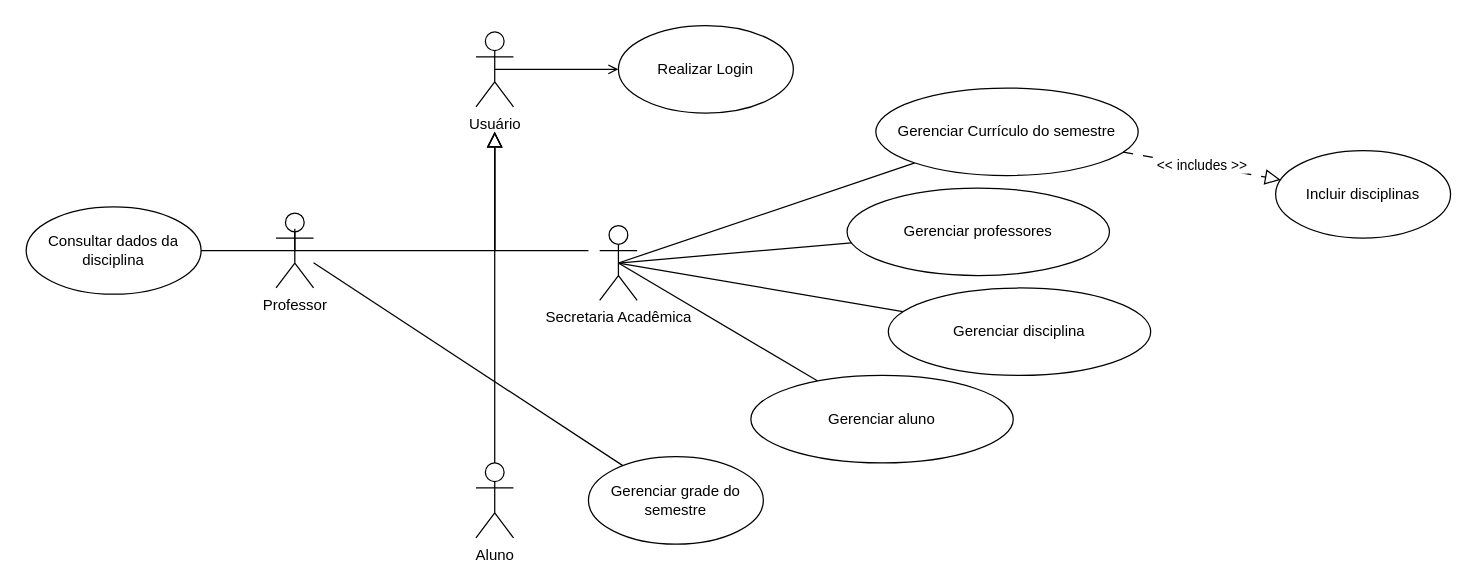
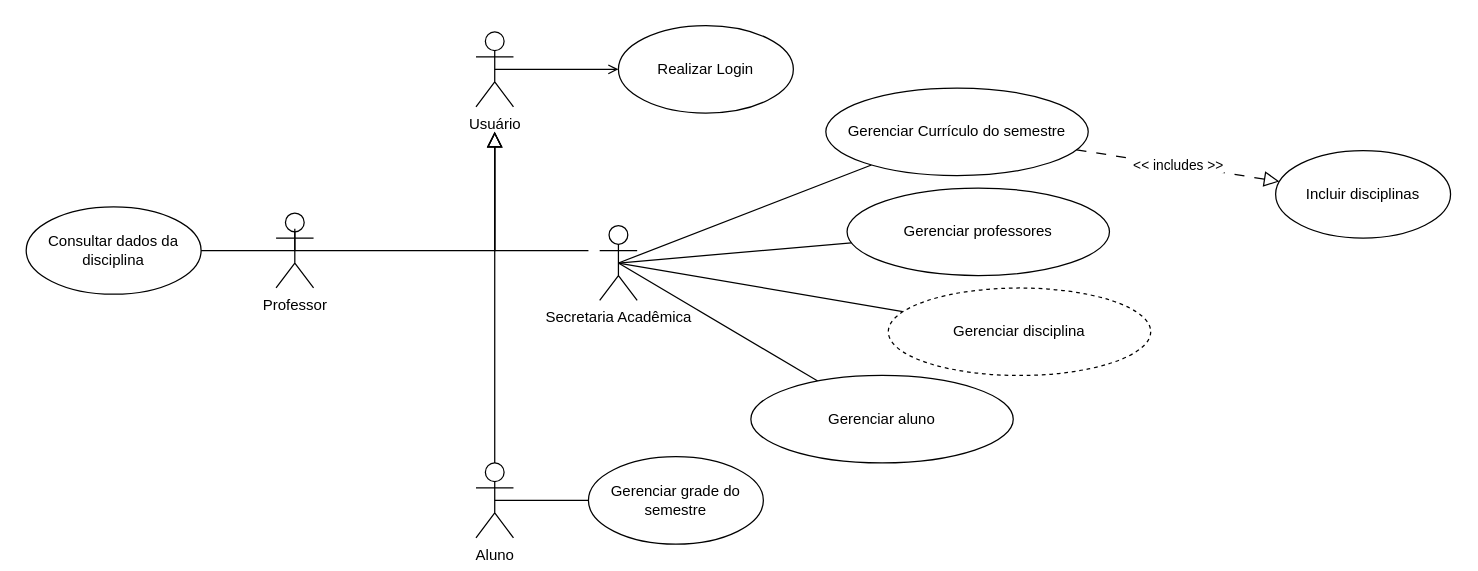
  <mxCell id="0" />
  <mxCell id="1" parent="0" />
  <mxCell id="2" value="Secretaria Acadêmica" style="shape=umlActor;verticalLabelPosition=bottom;verticalAlign=top;html=1;" parent="1" vertex="1"><mxGeometry x="479" y="180" width="30" height="60" as="geometry" /></mxCell>
  <mxCell id="3" style="rounded=0;orthogonalLoop=1;jettySize=auto;html=1;entryX=0.5;entryY=0.5;entryDx=0;entryDy=0;entryPerimeter=0;endArrow=none;endFill=0;" parent="1" source="4" target="2" edge="1"><mxGeometry relative="1" as="geometry" /></mxCell>
- <mxCell id="4" value="Gerenciar Currículo do semestre" style="ellipse;whiteSpace=wrap;html=1;" parent="1" vertex="1"><mxGeometry x="700" y="70" width="210" height="70" as="geometry" /></mxCell>
+ <mxCell id="4" value="Gerenciar Currículo do semestre" style="ellipse;whiteSpace=wrap;html=1;" parent="1" vertex="1"><mxGeometry x="660" y="70" width="210" height="70" as="geometry" /></mxCell>
  <mxCell id="5" style="rounded=0;orthogonalLoop=1;jettySize=auto;html=1;entryX=0.5;entryY=0.5;entryDx=0;entryDy=0;entryPerimeter=0;endArrow=none;endFill=0;" parent="1" source="6" target="2" edge="1"><mxGeometry relative="1" as="geometry" /></mxCell>
  <mxCell id="6" value="Gerenciar professores" style="ellipse;whiteSpace=wrap;html=1;" parent="1" vertex="1"><mxGeometry x="677" y="150" width="210" height="70" as="geometry" /></mxCell>
  <mxCell id="7" value="Incluir disciplinas" style="ellipse;whiteSpace=wrap;html=1;" parent="1" vertex="1"><mxGeometry x="1020" y="120" width="140" height="70" as="geometry" /></mxCell>
  <mxCell id="8" value="&amp;lt;&amp;lt; includes &amp;gt;&amp;gt;" style="endArrow=block;endSize=10;endFill=0;html=1;rounded=0;dashed=1;dashPattern=8 8;" parent="1" source="4" target="7" edge="1"><mxGeometry width="160" relative="1" as="geometry"><mxPoint x="707.34" y="282.33" as="sourcePoint" /><mxPoint x="910" y="300.03" as="targetPoint" /></mxGeometry></mxCell>
  <mxCell id="9" value="Aluno" style="shape=umlActor;verticalLabelPosition=bottom;verticalAlign=top;html=1;" parent="1" vertex="1"><mxGeometry x="380" y="370" width="30" height="60" as="geometry" /></mxCell>
- <mxCell id="10" style="rounded=0;orthogonalLoop=1;jettySize=auto;html=1;endArrow=none;endFill=0;" parent="1" source="11" target="12" edge="1"><mxGeometry relative="1" as="geometry" /></mxCell>
+ <mxCell id="10" style="rounded=0;orthogonalLoop=1;jettySize=auto;html=1;entryX=0.5;entryY=0.5;entryDx=0;entryDy=0;entryPerimeter=0;endArrow=none;endFill=0;" parent="1" source="11" target="9" edge="1"><mxGeometry relative="1" as="geometry" /></mxCell>
  <mxCell id="11" value="Gerenciar grade do semestre" style="ellipse;whiteSpace=wrap;html=1;" parent="1" vertex="1"><mxGeometry x="470" y="365" width="140" height="70" as="geometry" /></mxCell>
  <mxCell id="12" value="Professor" style="shape=umlActor;verticalLabelPosition=bottom;verticalAlign=top;html=1;outlineConnect=0;" parent="1" vertex="1"><mxGeometry x="220" y="170" width="30" height="60" as="geometry" /></mxCell>
  <mxCell id="13" value="Consultar dados da disciplina" style="ellipse;whiteSpace=wrap;html=1;" parent="1" vertex="1"><mxGeometry x="20" y="165" width="140" height="70" as="geometry" /></mxCell>
  <mxCell id="14" value="" style="endArrow=none;html=1;rounded=0;exitX=0.5;exitY=0.5;exitDx=0;exitDy=0;exitPerimeter=0;" parent="1" source="12" target="13" edge="1"><mxGeometry width="50" height="50" relative="1" as="geometry"><mxPoint x="784" y="678" as="sourcePoint" /><mxPoint x="871" y="652" as="targetPoint" /></mxGeometry></mxCell>
  <mxCell id="15" style="edgeStyle=orthogonalEdgeStyle;rounded=0;orthogonalLoop=1;jettySize=auto;html=1;exitX=0.5;exitY=0.5;exitDx=0;exitDy=0;exitPerimeter=0;endArrow=open;endFill=0;" parent="1" source="19" target="20" edge="1"><mxGeometry relative="1" as="geometry" /></mxCell>
  <mxCell id="16" style="edgeStyle=orthogonalEdgeStyle;rounded=0;orthogonalLoop=1;jettySize=auto;html=1;startArrow=block;startFill=0;endArrow=none;endFill=0;startSize=10;sourcePerimeterSpacing=20;" parent="1" source="19" edge="1"><mxGeometry relative="1" as="geometry"><mxPoint x="470" y="200" as="targetPoint" /><Array as="points"><mxPoint x="395" y="200" /></Array></mxGeometry></mxCell>
  <mxCell id="17" style="edgeStyle=orthogonalEdgeStyle;rounded=0;orthogonalLoop=1;jettySize=auto;html=1;entryX=0.5;entryY=0;entryDx=0;entryDy=0;entryPerimeter=0;endArrow=none;endFill=0;startArrow=block;startFill=0;startSize=10;sourcePerimeterSpacing=20;" parent="1" source="19" target="9" edge="1"><mxGeometry relative="1" as="geometry" /></mxCell>
  <mxCell id="18" style="edgeStyle=orthogonalEdgeStyle;rounded=0;orthogonalLoop=1;jettySize=auto;html=1;entryX=0.5;entryY=0.21;entryDx=0;entryDy=0;entryPerimeter=0;endArrow=none;endFill=0;startArrow=block;startFill=0;startSize=10;sourcePerimeterSpacing=20;" parent="1" source="19" target="12" edge="1"><mxGeometry relative="1" as="geometry"><Array as="points"><mxPoint x="395" y="200" /><mxPoint x="235" y="200" /></Array></mxGeometry></mxCell>
  <mxCell id="19" value="Usuário" style="shape=umlActor;verticalLabelPosition=bottom;verticalAlign=top;html=1;" parent="1" vertex="1"><mxGeometry x="380" y="25" width="30" height="60" as="geometry" /></mxCell>
  <mxCell id="20" value="Realizar Login" style="ellipse;whiteSpace=wrap;html=1;" parent="1" vertex="1"><mxGeometry x="494" y="20" width="140" height="70" as="geometry" /></mxCell>
  <mxCell id="21" style="rounded=0;orthogonalLoop=1;jettySize=auto;html=1;entryX=0.5;entryY=0.5;entryDx=0;entryDy=0;entryPerimeter=0;endArrow=none;endFill=0;" parent="1" source="22" target="2" edge="1"><mxGeometry relative="1" as="geometry" /></mxCell>
- <mxCell id="22" value="Gerenciar disciplina" style="ellipse;whiteSpace=wrap;html=1;" parent="1" vertex="1"><mxGeometry x="710" y="230" width="210" height="70" as="geometry" /></mxCell>
+ <mxCell id="22" value="Gerenciar disciplina" style="ellipse;whiteSpace=wrap;html=1;dashed=1;" parent="1" vertex="1"><mxGeometry x="710" y="230" width="210" height="70" as="geometry" /></mxCell>
  <mxCell id="23" style="rounded=0;orthogonalLoop=1;jettySize=auto;html=1;entryX=0.5;entryY=0.5;entryDx=0;entryDy=0;entryPerimeter=0;endArrow=none;endFill=0;" parent="1" source="24" target="2" edge="1"><mxGeometry relative="1" as="geometry" /></mxCell>
  <mxCell id="24" value="Gerenciar aluno" style="ellipse;whiteSpace=wrap;html=1;" parent="1" vertex="1"><mxGeometry x="600" y="300" width="210" height="70" as="geometry" /></mxCell>
